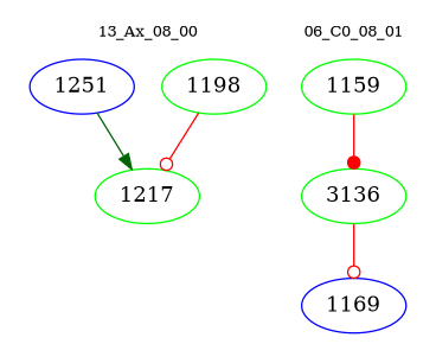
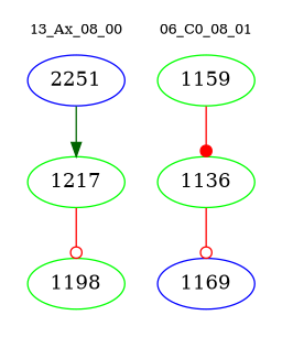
  digraph {
    node [color=green]
    edge [arrowhead=odot color=red]
    n1 [label=1217]
    n2 [label=1198]
-   n3 [color=blue label=1251]
-   n4 [label=3136]
+   n3 [color=blue label=2251]
+   n4 [label=1136]
    n5 [label=1159]
    n6 [color=blue label=1169]
    subgraph cluster_1 {
      color=white
      fontsize=10
      label="13_Ax_08_00"
      n1
      n2
      n3
    }
    subgraph cluster_2 {
      color=white
      fontsize=10
      label="06_C0_08_01"
      n4
      n5
      n6
    }
-   n2 -> n1
+   n1 -> n2
    n3 -> n1 [arrowhead=normal color=darkgreen]
    n4 -> n6
    n5 -> n4 [arrowhead=dot]
  }
